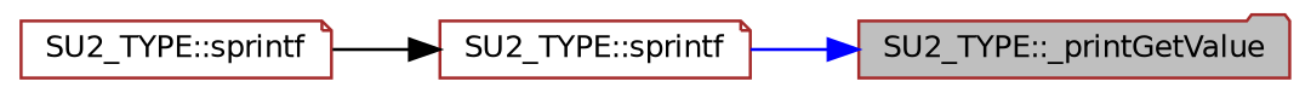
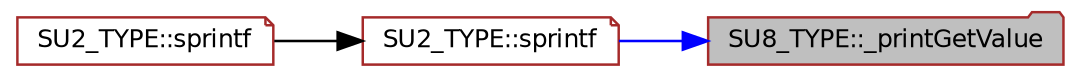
  digraph {
    rankdir=RL
    node [color=brown fillcolor=white fontname=Helvetica fontsize=10 shape=note style=filled]
    edge [dir=back fontname=Helvetica fontsize=10 labelfontname=Helvetica labelfontsize=10 style=solid]
-   n1 [fillcolor=grey75 fontcolor=black height=0.2 label="SU2_TYPE::_printGetValue" shape=folder width=0.4]
+   n1 [fillcolor=grey75 fontcolor=black height=0.2 label="SU8_TYPE::_printGetValue" shape=folder width=0.4]
    n2 [height=0.2 label="SU2_TYPE::sprintf" width=0.4]
    n3 [height=0.2 label="SU2_TYPE::sprintf" width=0.4]
    n1 -> n2 [color=blue]
    n2 -> n3 [color=black]
  }
